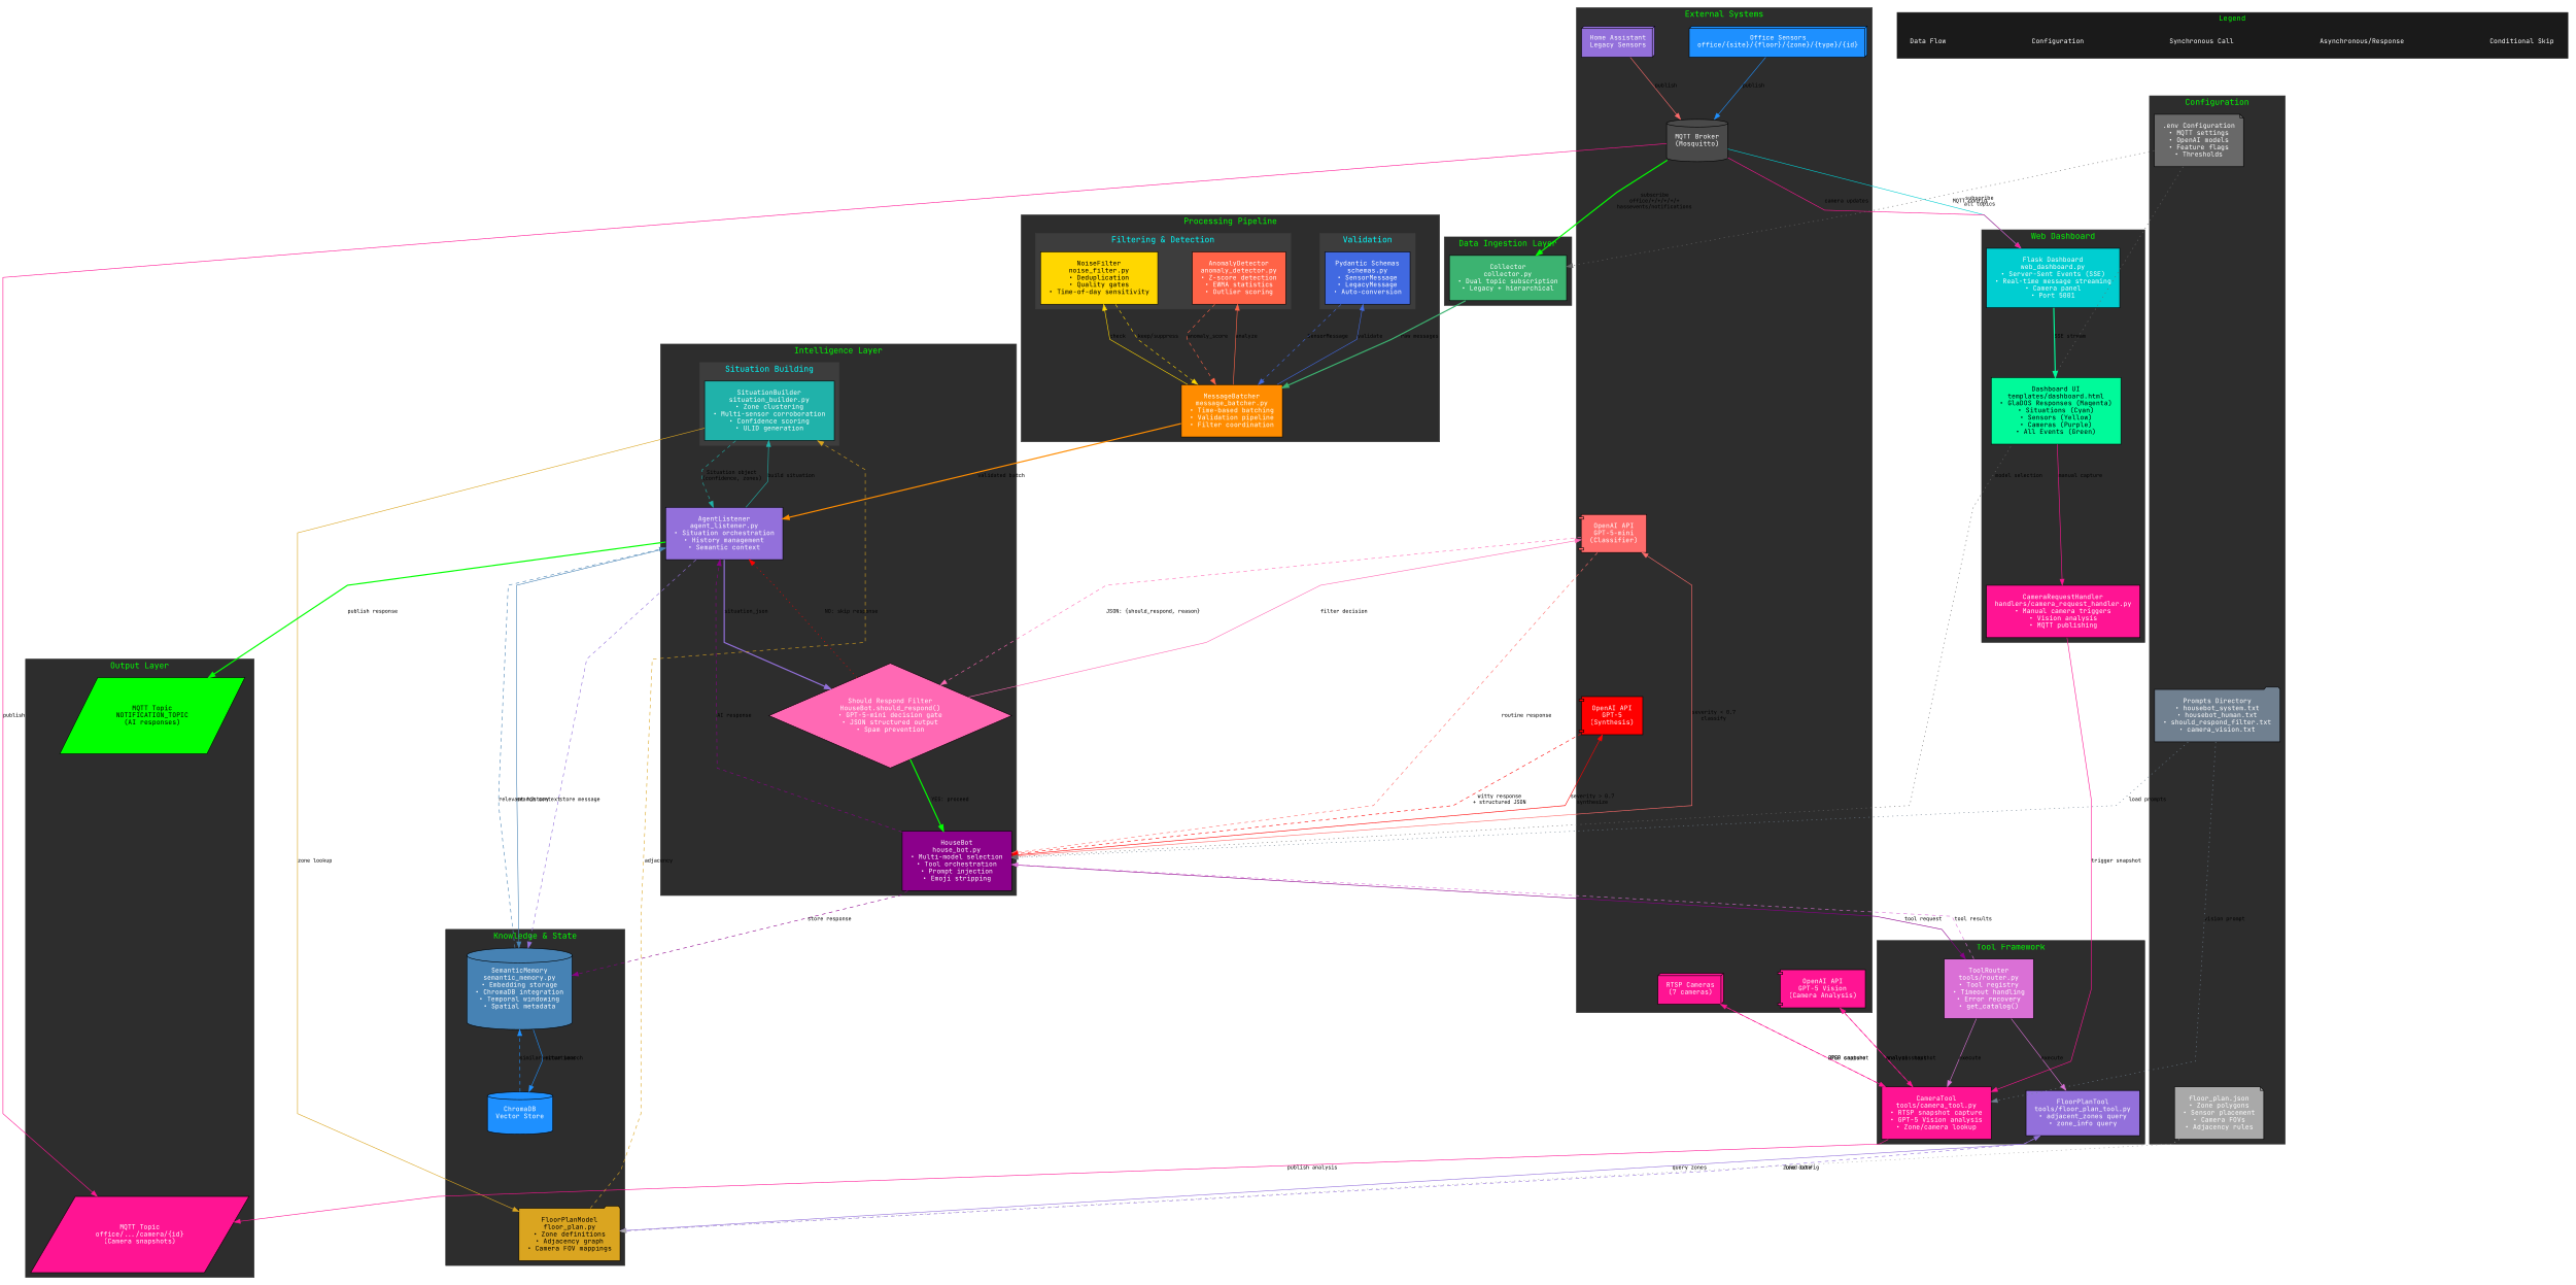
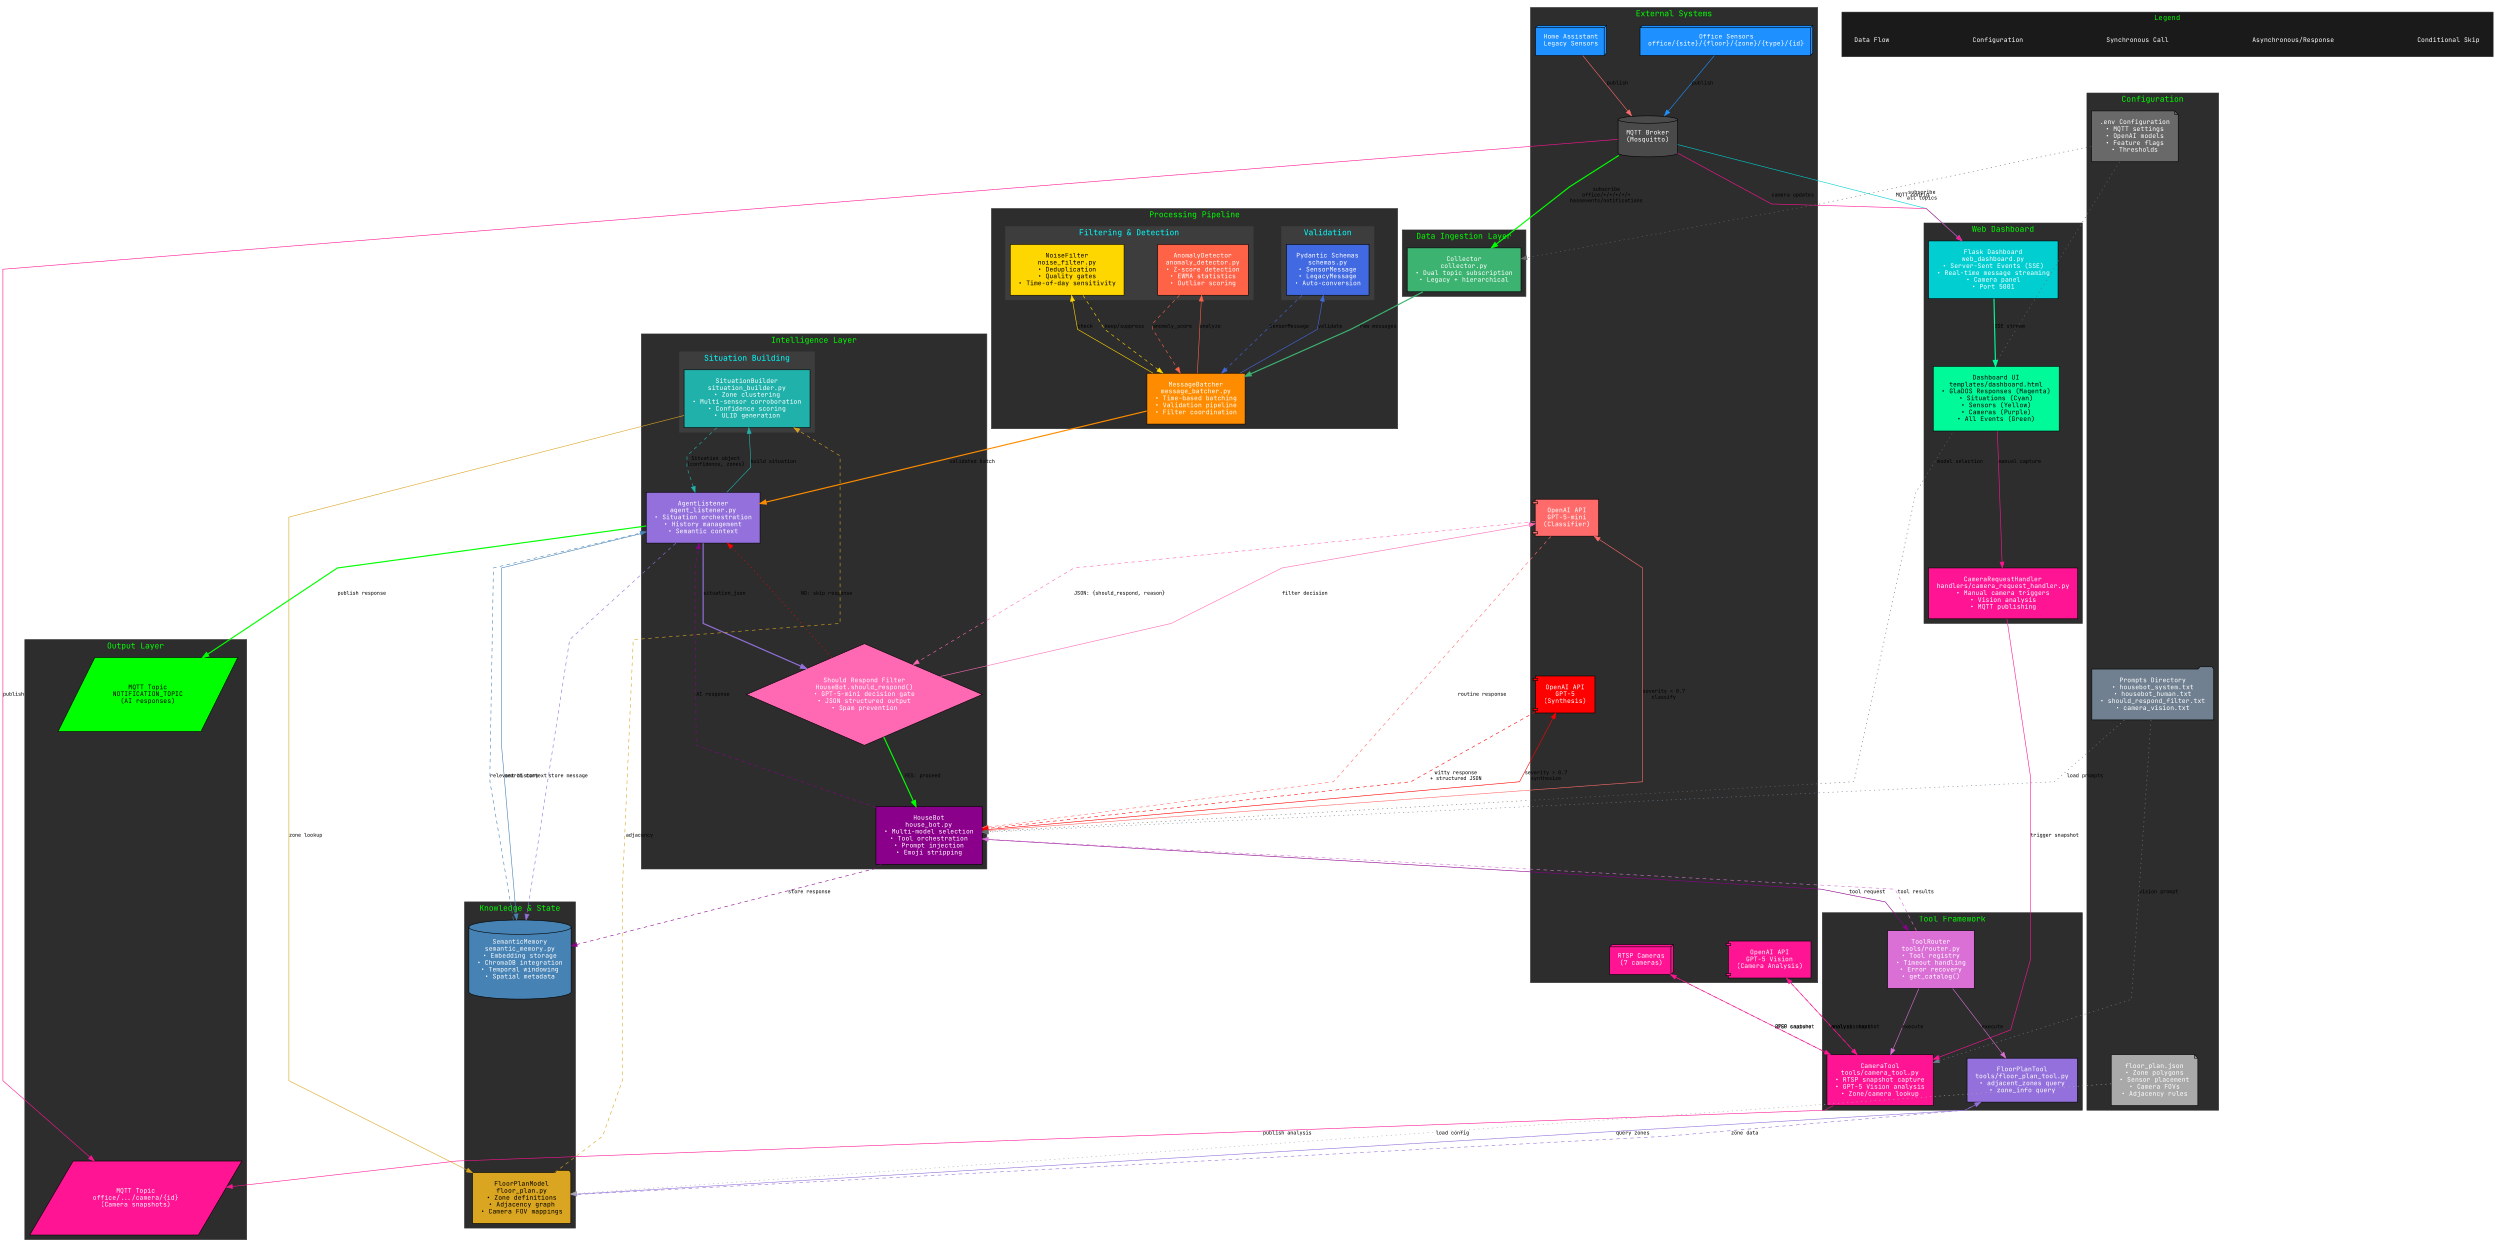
  digraph {
    color="#1a1a1a"
    compound=true
    fontcolor=white
    fontname="JetBrains Mono"
    newrank=true
    nodesep=0.8
    rankdir=TB
    ranksep=1.2
    splines=polyline
    style=filled
    node [fontcolor=white fontname="JetBrains Mono" fontsize=11 margin=0.2 shape=rect style=filled]
    edge [color="#ff1493" fontname="JetBrains Mono" fontsize=9]
    n1 [fillcolor="#4a4a4a" label="MQTT Broker\n(Mosquitto)" shape=cylinder]
    n2 [fillcolor="#1e90ff" label="Office Sensors\noffice/{site}/{floor}/{zone}/{type}/{id}" shape=box3d]
-   n3 [fillcolor="#9370db" label="Home Assistant\nLegacy Sensors" shape=box3d]
+   n3 [fillcolor="#1e90ff" label="Home Assistant\nLegacy Sensors" shape=box3d]
    n4 [fillcolor="#ff1493" label="RTSP Cameras\n(7 cameras)" shape=box3d]
    n5 [fillcolor="#ff6b6b" label="OpenAI API\nGPT-5-mini\n(Classifier)" shape=component]
    n6 [fillcolor="#ff0000" label="OpenAI API\nGPT-5\n(Synthesis)" shape=component]
    n7 [fillcolor="#ff1493" label="OpenAI API\nGPT-5 Vision\n(Camera Analysis)" shape=component]
    n8 [fillcolor="#3cb371" label="Collector\ncollector.py\n• Dual topic subscription\n• Legacy + hierarchical"]
    n9 [fillcolor="#4169e1" label="Pydantic Schemas\nschemas.py\n• SensorMessage\n• LegacyMessage\n• Auto-conversion"]
    n10 [fillcolor="#ffd700" fontcolor=black label="NoiseFilter\nnoise_filter.py\n• Deduplication\n• Quality gates\n• Time-of-day sensitivity"]
    n11 [fillcolor="#ff6347" label="AnomalyDetector\nanomaly_detector.py\n• Z-score detection\n• EWMA statistics\n• Outlier scoring"]
    n12 [fillcolor="#ff8c00" label="MessageBatcher\nmessage_batcher.py\n• Time-based batching\n• Validation pipeline\n• Filter coordination"]
    n13 [fillcolor="#20b2aa" label="SituationBuilder\nsituation_builder.py\n• Zone clustering\n• Multi-sensor corroboration\n• Confidence scoring\n• ULID generation"]
    n14 [fillcolor="#9370db" label="AgentListener\nagent_listener.py\n• Situation orchestration\n• History management\n• Semantic context"]
    n15 [fillcolor="#ff69b4" label="Should Respond Filter\nHouseBot.should_respond()\n• GPT-5-mini decision gate\n• JSON structured output\n• Spam prevention" shape=diamond]
    n16 [fillcolor="#8b008b" label="HouseBot\nhouse_bot.py\n• Multi-model selection\n• Tool orchestration\n• Prompt injection\n• Emoji stripping"]
    n17 [fillcolor="#da70d6" label="ToolRouter\ntools/router.py\n• Tool registry\n• Timeout handling\n• Error recovery\n• get_catalog()"]
    n18 [fillcolor="#9370db" label="FloorPlanTool\ntools/floor_plan_tool.py\n• adjacent_zones query\n• zone_info query"]
    n19 [fillcolor="#ff1493" label="CameraTool\ntools/camera_tool.py\n• RTSP snapshot capture\n• GPT-5 Vision analysis\n• Zone/camera lookup"]
    n20 [fillcolor="#daa520" fontcolor=black label="FloorPlanModel\nfloor_plan.py\n• Zone definitions\n• Adjacency graph\n• Camera FOV mappings" shape=folder]
    n21 [fillcolor="#4682b4" label="SemanticMemory\nsemantic_memory.py\n• Embedding storage\n• ChromaDB integration\n• Temporal windowing\n• Spatial metadata" shape=cylinder]
-   n22 [fillcolor="#1e90ff" label="ChromaDB\nVector Store" shape=cylinder]
    n23 [fillcolor="#708090" label="Prompts Directory\n• housebot_system.txt\n• housebot_human.txt\n• should_respond_filter.txt\n• camera_vision.txt" shape=folder]
    n24 [fillcolor="#a9a9a9" label="floor_plan.json\n• Zone polygons\n• Sensor placement\n• Camera FOVs\n• Adjacency rules" shape=note]
    n25 [fillcolor="#696969" label=".env Configuration\n• MQTT settings\n• OpenAI models\n• Feature flags\n• Thresholds" shape=note]
    n26 [fillcolor="#00ced1" label="Flask Dashboard\nweb_dashboard.py\n• Server-Sent Events (SSE)\n• Real-time message streaming\n• Camera panel\n• Port 5001"]
    n27 [fillcolor="#00fa9a" fontcolor=black label="Dashboard UI\ntemplates/dashboard.html\n• GlaDOS Responses (Magenta)\n• Situations (Cyan)\n• Sensors (Yellow)\n• Cameras (Purple)\n• All Events (Green)"]
    n28 [fillcolor="#ff1493" label="CameraRequestHandler\nhandlers/camera_request_handler.py\n• Manual camera triggers\n• Vision analysis\n• MQTT publishing"]
    n29 [fillcolor="#00ff00" fontcolor=black label="MQTT Topic\nNOTIFICATION_TOPIC\n(AI responses)" shape=parallelogram]
    n30 [fillcolor="#ff1493" label="MQTT Topic\noffice/.../camera/{id}\n(Camera snapshots)" shape=parallelogram]
    n31 [label="Data Flow" shape=plaintext style=""]
    n32 [label=Configuration shape=plaintext style=""]
    n33 [label="Synchronous Call" shape=plaintext style=""]
    n34 [label="Asynchronous/Response" shape=plaintext style=""]
    n35 [label="Conditional Skip" shape=plaintext style=""]
    subgraph cluster_1 {
      color="#2d2d2d"
      fontcolor="#00ff00"
      fontsize=14
      label="External Systems"
      n1
      n2
      n3
      n4
      n5
      n6
      n7
    }
    subgraph cluster_2 {
      color="#2d2d2d"
      fontcolor="#00ff00"
      fontsize=14
      label="Data Ingestion Layer"
      n8
    }
    subgraph cluster_3 {
      color="#2d2d2d"
      fontcolor="#00ff00"
      fontsize=14
      label="Processing Pipeline"
      n12
      subgraph cluster_4 {
        color="#3d3d3d"
        fontcolor=cyan
        fontsize=14
        label=Validation
        n9
      }
      subgraph cluster_5 {
        color="#3d3d3d"
        fontcolor=cyan
        fontsize=14
        label="Filtering & Detection"
        n10
        n11
      }
    }
    subgraph cluster_6 {
      color="#2d2d2d"
      fontcolor="#00ff00"
      fontsize=14
      label="Intelligence Layer"
      n14
      n15
      n16
      subgraph cluster_7 {
        color="#3d3d3d"
        fontcolor=cyan
        fontsize=14
        label="Situation Building"
        n13
      }
    }
    subgraph cluster_8 {
      color="#2d2d2d"
      fontcolor="#00ff00"
      fontsize=14
      label="Tool Framework"
      n17
      n18
      n19
    }
    subgraph cluster_9 {
      color="#2d2d2d"
      fontcolor="#00ff00"
      fontsize=14
      label="Knowledge & State"
      n20
      n21
-     n22
    }
    subgraph cluster_10 {
      color="#2d2d2d"
      fontcolor="#00ff00"
      fontsize=14
      label=Configuration
      n23
      n24
      n25
    }
    subgraph cluster_11 {
      color="#2d2d2d"
      fontcolor="#00ff00"
      fontsize=14
      label="Web Dashboard"
      n26
      n27
      n28
    }
    subgraph cluster_12 {
      color="#2d2d2d"
      fontcolor="#00ff00"
      fontsize=14
      label="Output Layer"
      n29
      n30
    }
    subgraph cluster_13 {
      fontcolor="#00ff00"
      fontsize=12
      label=Legend
      rank=sink
      n31
      n32
      n33
      n34
      n35
    }
    n1 -> n8 [color="#00ff00" label="subscribe\noffice/+/+/+/+/+\nhassevents/notifications" penwidth=2]
    n1 -> n26 [color="#00ced1" label="subscribe\nall topics"]
    n1 -> n26 [label="camera updates"]
    n1 -> n30 [label=publish]
    n2 -> n1 [color="#1e90ff" label=publish]
    n3 -> n1 [color="#ff6b6b" label=publish]
    n4 -> n19 [label="JPEG snapshot" style=dashed]
    n5 -> n15 [color="#ff69b4" label="JSON: {should_respond, reason}" style=dashed]
    n5 -> n16 [color="#ff6b6b" label="routine response" style=dashed]
    n6 -> n16 [color="#ff0000" label="witty response\n+ structured JSON" style=dashed]
    n7 -> n19 [label="analysis text" style=dashed]
    n8 -> n12 [color="#3cb371" label="raw messages" penwidth=2]
    n9 -> n12 [color="#4169e1" label=SensorMessage style=dashed]
    n10 -> n12 [color="#ffd700" label="keep/suppress" style=dashed]
    n11 -> n12 [color="#ff6347" label=anomaly_score style=dashed]
    n12 -> n9 [color="#4169e1" label=validate]
    n12 -> n10 [color="#ffd700" label=check]
    n12 -> n11 [color="#ff6347" label=analyze]
    n12 -> n14 [color="#ff8c00" label="validated batch" penwidth=2]
    n13 -> n14 [color="#20b2aa" label="Situation object\n(confidence, zones)" style=dashed]
    n13 -> n20 [color="#daa520" label="zone lookup"]
    n14 -> n13 [color="#20b2aa" label="build situation"]
    n14 -> n15 [color="#9370db" label=situation_json penwidth=2]
    n14 -> n21 [color="#4682b4" label="search context"]
    n14 -> n21 [color="#9370db" label="store message" style=dashed]
    n14 -> n29 [color="#00ff00" label="publish response" penwidth=2]
    n15 -> n5 [color="#ff69b4" label="filter decision"]
    n15 -> n14 [color="#ff0000" label="NO: skip response" style=dotted]
    n15 -> n16 [color="#00ff00" label="YES: proceed" penwidth=2]
    n16 -> n5 [color="#ff6b6b" label="severity < 0.7\nclassify"]
    n16 -> n6 [color="#ff0000" label="severity > 0.7\nsynthesize"]
    n16 -> n14 [color="#8b008b" label="AI response" style=dashed]
    n16 -> n17 [color="#8b008b" label="tool request"]
    n16 -> n21 [color="#8b008b" label="store response" style=dashed]
    n17 -> n16 [color="#da70d6" label="tool results" style=dashed]
    n17 -> n18 [color="#da70d6" label=execute]
    n17 -> n19 [color="#da70d6" label=execute]
    n18 -> n20 [color="#9370db" label="query zones"]
    n19 -> n4 [label="RTSP capture"]
    n19 -> n7 [label="analyze snapshot"]
    n19 -> n30 [label="publish analysis"]
    n20 -> n13 [color="#daa520" label=adjacency style=dashed]
    n20 -> n18 [color="#9370db" label="zone data" style=dashed]
    n21 -> n14 [color="#4682b4" label="relevant history" style=dashed]
-   n21 -> n22 [color="#1e90ff" label="vector search"]
-   n22 -> n21 [color="#1e90ff" label="similar situations" style=dashed]
    n23 -> n16 [color="#708090" label="load prompts" style=dotted]
    n23 -> n19 [color="#708090" label="vision prompt" style=dotted]
    n24 -> n20 [color="#a9a9a9" label="load config" style=dotted]
    n25 -> n8 [color="#696969" label="MQTT config" style=dotted]
    n25 -> n16 [color="#696969" label="model selection" style=dotted]
    n26 -> n27 [color="#00fa9a" label="SSE stream" penwidth=2]
    n27 -> n28 [label="manual capture"]
    n28 -> n19 [label="trigger snapshot"]
    n31 -> n32 [style=invis color=""]
    n32 -> n33 [style=invis color=""]
    n33 -> n34 [style=invis color=""]
    n34 -> n35 [style=invis color=""]
  }
